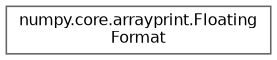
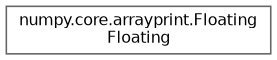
  digraph {
    rankdir=TB
-   n1 [color=grey40 fillcolor=white fontname=Helvetica fontsize=10 height=0.2 label="numpy.core.arrayprint.Floating\lFormat" shape=box style=filled width=0.4]
+   n1 [color=grey40 fillcolor=white fontname=Helvetica fontsize=10 height=0.2 label="numpy.core.arrayprint.Floating\lFloating" shape=box style=filled width=0.4]
  }
